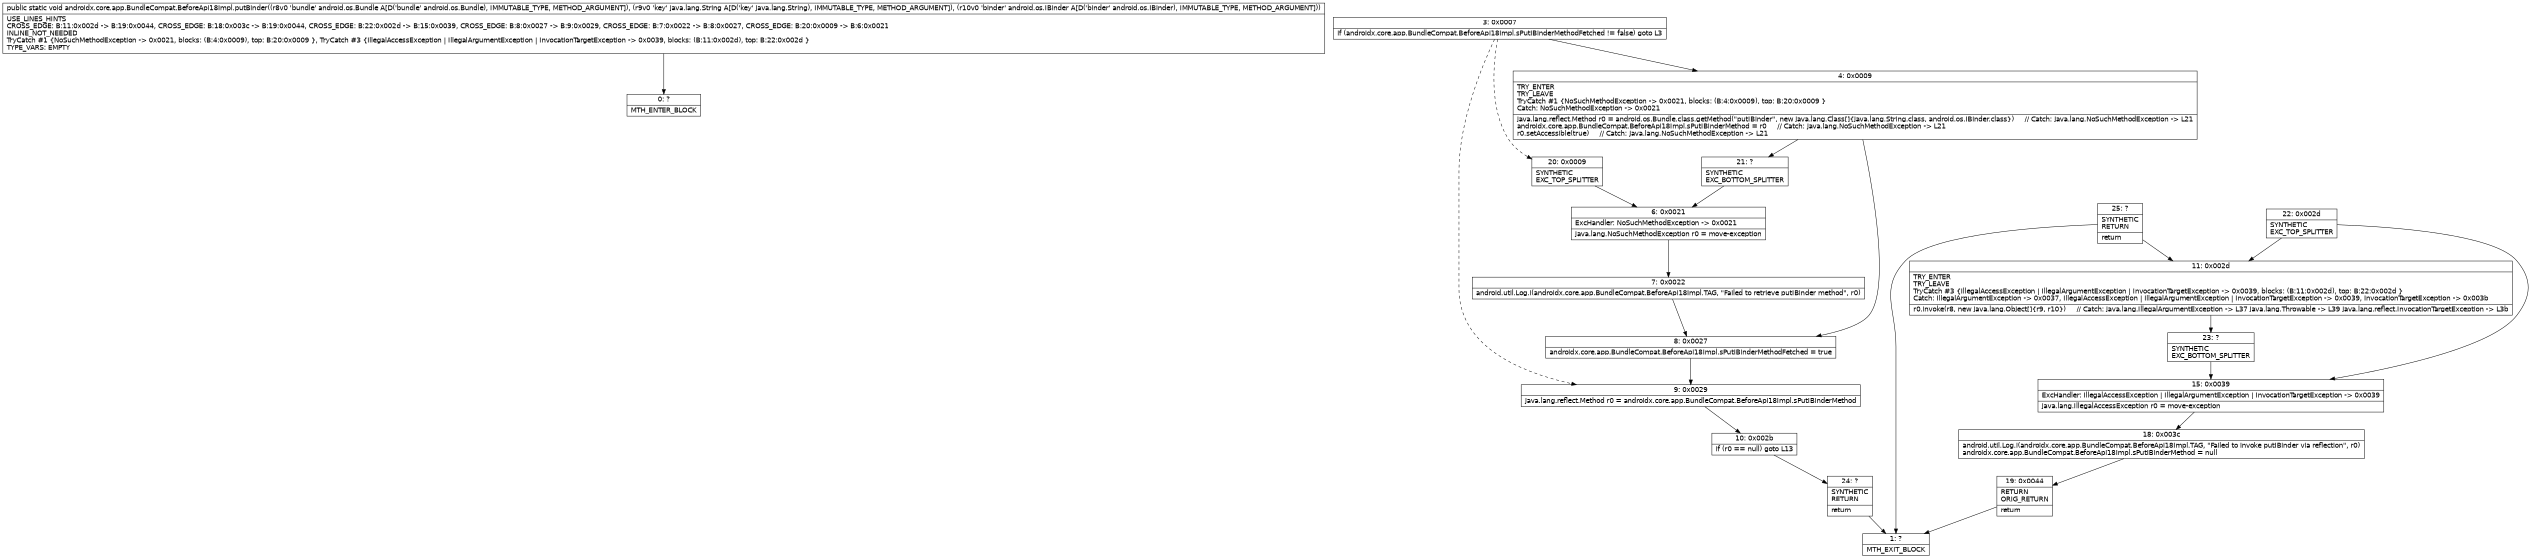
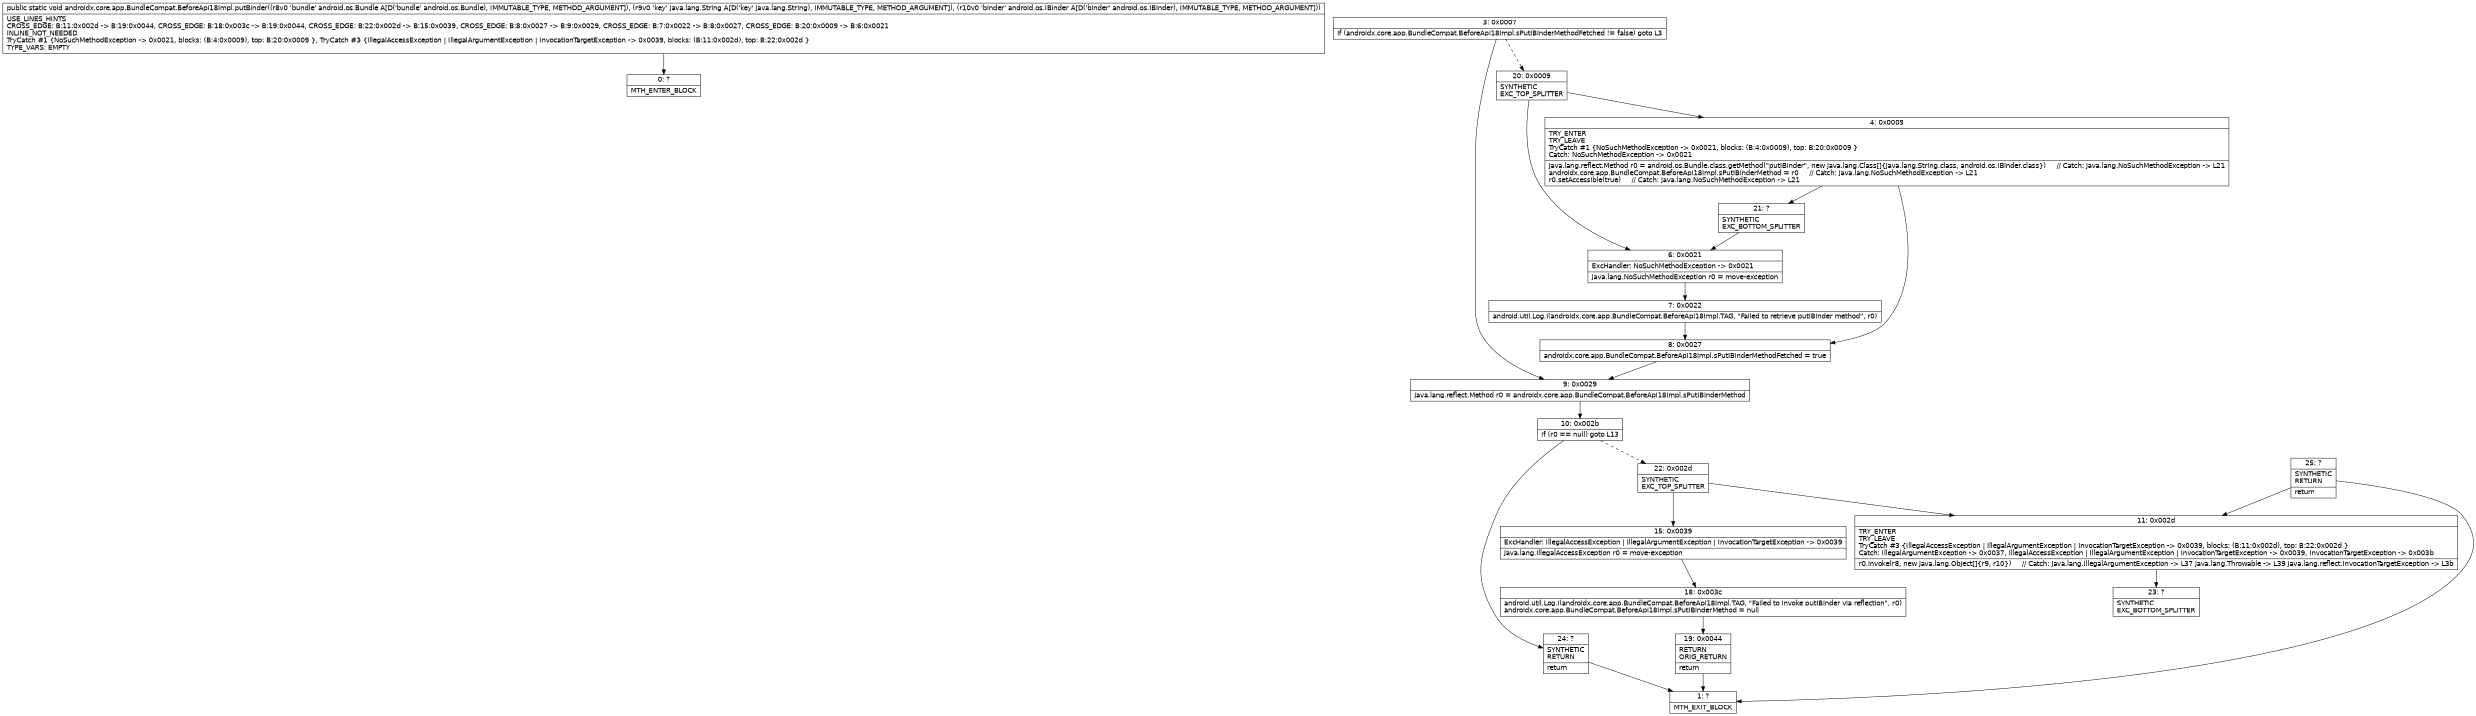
  digraph {
    fontname="DejaVu Sans"
    node [fontname="DejaVu Sans" shape=record]
    edge [fontname="DejaVu Sans"]
    n1 [label="{0\:\ ?|MTH_ENTER_BLOCK\l}"]
    n2 [label="{3\:\ 0x0007|if (androidx.core.app.BundleCompat.BeforeApi18Impl.sPutIBinderMethodFetched != false) goto L3\l}"]
    n3 [label="{9\:\ 0x0029|java.lang.reflect.Method r0 = androidx.core.app.BundleCompat.BeforeApi18Impl.sPutIBinderMethod\l}"]
    n4 [label="{20\:\ 0x0009|SYNTHETIC\lEXC_TOP_SPLITTER\l}"]
    n5 [label="{10\:\ 0x002b|if (r0 == null) goto L13\l}"]
    n6 [label="{4\:\ 0x0009|TRY_ENTER\lTRY_LEAVE\lTryCatch #1 \{NoSuchMethodException \-\> 0x0021, blocks: (B:4:0x0009), top: B:20:0x0009 \}\lCatch: NoSuchMethodException \-\> 0x0021\l|java.lang.reflect.Method r0 = android.os.Bundle.class.getMethod(\"putIBinder\", new java.lang.Class[]\{java.lang.String.class, android.os.IBinder.class\})     \/\/ Catch: java.lang.NoSuchMethodException \-\> L21\landroidx.core.app.BundleCompat.BeforeApi18Impl.sPutIBinderMethod = r0     \/\/ Catch: java.lang.NoSuchMethodException \-\> L21\lr0.setAccessible(true)     \/\/ Catch: java.lang.NoSuchMethodException \-\> L21\l}"]
    n7 [label="{6\:\ 0x0021|ExcHandler: NoSuchMethodException \-\> 0x0021\l|java.lang.NoSuchMethodException r0 = move\-exception\l}"]
    n8 [label="{22\:\ 0x002d|SYNTHETIC\lEXC_TOP_SPLITTER\l}"]
    n9 [label="{24\:\ ?|SYNTHETIC\lRETURN\l|return\l}"]
    n10 [label="{11\:\ 0x002d|TRY_ENTER\lTRY_LEAVE\lTryCatch #3 \{IllegalAccessException \| IllegalArgumentException \| InvocationTargetException \-\> 0x0039, blocks: (B:11:0x002d), top: B:22:0x002d \}\lCatch: IllegalArgumentException \-\> 0x0037, IllegalAccessException \| IllegalArgumentException \| InvocationTargetException \-\> 0x0039, InvocationTargetException \-\> 0x003b\l|r0.invoke(r8, new java.lang.Object[]\{r9, r10\})     \/\/ Catch: java.lang.IllegalArgumentException \-\> L37 java.lang.Throwable \-\> L39 java.lang.reflect.InvocationTargetException \-\> L3b\l}"]
    n11 [label="{15\:\ 0x0039|ExcHandler: IllegalAccessException \| IllegalArgumentException \| InvocationTargetException \-\> 0x0039\l|java.lang.IllegalAccessException r0 = move\-exception\l}"]
    n12 [label="{1\:\ ?|MTH_EXIT_BLOCK\l}"]
    n13 [label="{23\:\ ?|SYNTHETIC\lEXC_BOTTOM_SPLITTER\l}"]
    n14 [label="{18\:\ 0x003c|android.util.Log.i(androidx.core.app.BundleCompat.BeforeApi18Impl.TAG, \"Failed to invoke putIBinder via reflection\", r0)\landroidx.core.app.BundleCompat.BeforeApi18Impl.sPutIBinderMethod = null\l}"]
    n15 [label="{25\:\ ?|SYNTHETIC\lRETURN\l|return\l}"]
    n16 [label="{19\:\ 0x0044|RETURN\lORIG_RETURN\l|return\l}"]
    n17 [label="{8\:\ 0x0027|androidx.core.app.BundleCompat.BeforeApi18Impl.sPutIBinderMethodFetched = true\l}"]
    n18 [label="{21\:\ ?|SYNTHETIC\lEXC_BOTTOM_SPLITTER\l}"]
    n19 [label="{7\:\ 0x0022|android.util.Log.i(androidx.core.app.BundleCompat.BeforeApi18Impl.TAG, \"Failed to retrieve putIBinder method\", r0)\l}"]
    n20 [label="{public static void androidx.core.app.BundleCompat.BeforeApi18Impl.putBinder((r8v0 'bundle' android.os.Bundle A[D('bundle' android.os.Bundle), IMMUTABLE_TYPE, METHOD_ARGUMENT]), (r9v0 'key' java.lang.String A[D('key' java.lang.String), IMMUTABLE_TYPE, METHOD_ARGUMENT]), (r10v0 'binder' android.os.IBinder A[D('binder' android.os.IBinder), IMMUTABLE_TYPE, METHOD_ARGUMENT]))  | USE_LINES_HINTS\lCROSS_EDGE: B:11:0x002d \-\> B:19:0x0044, CROSS_EDGE: B:18:0x003c \-\> B:19:0x0044, CROSS_EDGE: B:22:0x002d \-\> B:15:0x0039, CROSS_EDGE: B:8:0x0027 \-\> B:9:0x0029, CROSS_EDGE: B:7:0x0022 \-\> B:8:0x0027, CROSS_EDGE: B:20:0x0009 \-\> B:6:0x0021\lINLINE_NOT_NEEDED\lTryCatch #1 \{NoSuchMethodException \-\> 0x0021, blocks: (B:4:0x0009), top: B:20:0x0009 \}, TryCatch #3 \{IllegalAccessException \| IllegalArgumentException \| InvocationTargetException \-\> 0x0039, blocks: (B:11:0x002d), top: B:22:0x002d \}\lTYPE_VARS: EMPTY\l}"]
-   n2 -> n3 [style=dashed]
+   n2 -> n3
    n2 -> n4 [style=dashed]
    n3 -> n5
-   n2 -> n6
+   n4 -> n6
    n4 -> n7
+   n5 -> n8 [style=dashed]
    n5 -> n9
    n6 -> n17
    n6 -> n18
    n7 -> n19
    n8 -> n10
    n8 -> n11
    n9 -> n12
    n10 -> n13
    n11 -> n14
-   n13 -> n11
    n14 -> n16
    n15 -> n10
    n15 -> n12
    n16 -> n12
    n17 -> n3
    n18 -> n7
    n19 -> n17
    n20 -> n1
  }
